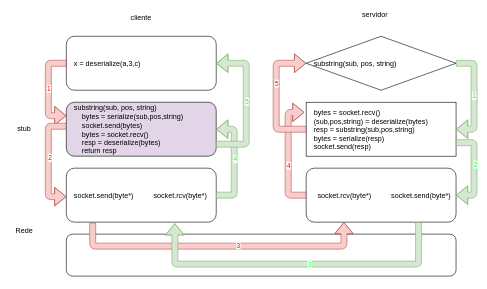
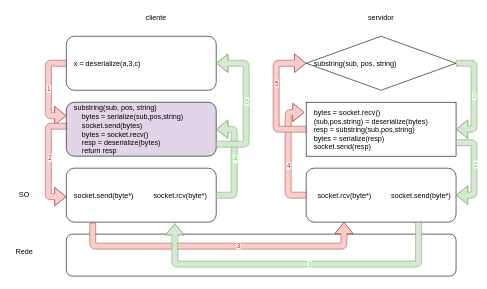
  <mxCell id="0" />
  <mxCell id="1" parent="0" />
  <mxCell id="2" value="substring(sub, pos, string)&#10;    bytes = serialize(sub,pos,string)&#10;    socket.send(bytes)&#10;    bytes = socket.recv()&#10;    resp = deserialize(bytes)&#10;    return resp" style="rounded=1;whiteSpace=wrap;align=left;spacingTop=1;spacingLeft=11;fillColor=#e1d5e7;" parent="1" vertex="1"><mxGeometry x="110" y="170" width="250" height="90" as="geometry" /></mxCell>
  <mxCell id="3" value="x = deserialize(a,3,c)" style="rounded=1;whiteSpace=wrap;align=left;spacingTop=1;spacingLeft=11;" parent="1" vertex="1"><mxGeometry x="110" y="60" width="250" height="90" as="geometry" /></mxCell>
- <mxCell id="4" value="servidor" style="text;html=1;strokeColor=none;fillColor=none;align=center;verticalAlign=middle;whiteSpace=wrap;rounded=0;" parent="1" vertex="1"><mxGeometry x="605" y="15" width="40" height="20" as="geometry" /></mxCell>
- <mxCell id="5" value="cliente" style="text;html=1;strokeColor=none;fillColor=none;align=center;verticalAlign=middle;whiteSpace=wrap;rounded=0;" parent="1" vertex="1"><mxGeometry x="215" y="20" width="40" height="20" as="geometry" /></mxCell>
- <mxCell id="6" value="stub" style="text;html=1;strokeColor=none;fillColor=none;align=center;verticalAlign=middle;whiteSpace=wrap;rounded=0;" parent="1" vertex="1"><mxGeometry x="20" y="205" width="40" height="20" as="geometry" /></mxCell>
+ <mxCell id="4" value="servidor" style="text;html=1;strokeColor=none;fillColor=none;align=center;verticalAlign=middle;whiteSpace=wrap;rounded=0;" parent="1" vertex="1"><mxGeometry x="615" y="20" width="40" height="20" as="geometry" /></mxCell>
+ <mxCell id="5" value="cliente" style="text;html=1;strokeColor=none;fillColor=none;align=center;verticalAlign=middle;whiteSpace=wrap;rounded=0;" parent="1" vertex="1"><mxGeometry x="240" y="20" width="40" height="20" as="geometry" /></mxCell>
+ <mxCell id="7" value="SO" style="text;html=1;strokeColor=none;fillColor=none;align=center;verticalAlign=middle;whiteSpace=wrap;rounded=0;" parent="1" vertex="1"><mxGeometry x="20" y="315" width="40" height="20" as="geometry" /></mxCell>
  <mxCell id="8" value="socket.send(byte*)          socket.rcv(byte*)" style="rounded=1;whiteSpace=wrap;align=left;spacingTop=1;spacingLeft=11;" parent="1" vertex="1"><mxGeometry x="110" y="280" width="250" height="90" as="geometry" /></mxCell>
  <mxCell id="9" value="" style="rounded=1;whiteSpace=wrap;" parent="1" vertex="1"><mxGeometry x="110" y="390" width="650" height="70" as="geometry" /></mxCell>
  <mxCell id="10" value="bytes = socket.recv()&#10;(sub,pos,string) = deserialize(bytes)&#10;resp = substring(sub,pos,string)&#10;bytes = serialize(resp)&#10;socket.send(resp)" style="whiteSpace=wrap;align=left;spacingTop=1;spacingLeft=11;rounded=0;" parent="1" vertex="1"><mxGeometry x="510" y="170" width="250" height="90" as="geometry" /></mxCell>
  <mxCell id="11" value="substring(sub, pos, string)" style="rhombus;whiteSpace=wrap;align=left;spacingTop=1;spacingLeft=11;" parent="1" vertex="1"><mxGeometry x="510" y="60" width="250" height="90" as="geometry" /></mxCell>
  <mxCell id="12" value="socket.rcv(byte*)          socket.send(byte*)" style="rounded=1;whiteSpace=wrap;align=center;spacingTop=1;spacingLeft=11;" parent="1" vertex="1"><mxGeometry x="510" y="280" width="250" height="90" as="geometry" /></mxCell>
  <mxCell id="13" value="" style="shape=flexArrow;endArrow=classic;html=1;fontColor=#FF0000;exitX=0.176;exitY=1.011;exitDx=0;exitDy=0;edgeStyle=orthogonalEdgeStyle;exitPerimeter=0;strokeColor=#b85450;fillColor=#f8cecc;" parent="1" source="8" edge="1"><mxGeometry width="50" height="50" relative="1" as="geometry"><mxPoint x="370" y="225" as="sourcePoint" /><mxPoint x="573" y="370" as="targetPoint" /><Array as="points"><mxPoint x="154" y="410" /><mxPoint x="573" y="410" /></Array></mxGeometry></mxCell>
  <mxCell id="14" value="3" style="edgeLabel;html=1;align=center;verticalAlign=middle;resizable=0;points=[];fontColor=#FF0000;" parent="13" vertex="1" connectable="0"><mxGeometry x="0.133" y="2" relative="1" as="geometry"><mxPoint as="offset" /></mxGeometry></mxCell>
  <mxCell id="15" value="" style="shape=flexArrow;endArrow=classic;html=1;fontColor=#FF0000;exitX=0;exitY=0.5;exitDx=0;exitDy=0;entryX=0;entryY=0.25;entryDx=0;entryDy=0;edgeStyle=orthogonalEdgeStyle;strokeColor=#b85450;fillColor=#f8cecc;" parent="1" source="3" target="2" edge="1"><mxGeometry width="50" height="50" relative="1" as="geometry"><mxPoint x="40" y="350" as="sourcePoint" /><mxPoint x="90" y="300" as="targetPoint" /><Array as="points"><mxPoint x="80" y="105" /><mxPoint x="80" y="193" /></Array></mxGeometry></mxCell>
  <mxCell id="16" value="1" style="edgeLabel;html=1;align=center;verticalAlign=middle;resizable=0;points=[];fontColor=#FF0000;" parent="15" vertex="1" connectable="0"><mxGeometry x="-0.024" relative="1" as="geometry"><mxPoint as="offset" /></mxGeometry></mxCell>
  <mxCell id="17" value="" style="shape=flexArrow;endArrow=classic;html=1;fontColor=#FF0000;entryX=0;entryY=0.25;entryDx=0;entryDy=0;edgeStyle=orthogonalEdgeStyle;strokeColor=#b85450;fillColor=#f8cecc;" parent="1" edge="1"><mxGeometry width="50" height="50" relative="1" as="geometry"><mxPoint x="110" y="210" as="sourcePoint" /><mxPoint x="110" y="327.5" as="targetPoint" /><Array as="points"><mxPoint x="80" y="210" /><mxPoint x="80" y="328" /></Array></mxGeometry></mxCell>
  <mxCell id="18" value="2" style="edgeLabel;html=1;align=center;verticalAlign=middle;resizable=0;points=[];fontColor=#FF0000;" parent="17" vertex="1" connectable="0"><mxGeometry x="-0.076" y="2" relative="1" as="geometry"><mxPoint as="offset" /></mxGeometry></mxCell>
  <mxCell id="19" value="" style="shape=flexArrow;endArrow=classic;html=1;fontColor=#FF0000;exitX=0;exitY=0.5;exitDx=0;exitDy=0;entryX=-0.012;entryY=0.189;entryDx=0;entryDy=0;entryPerimeter=0;edgeStyle=orthogonalEdgeStyle;strokeColor=#b85450;fillColor=#f8cecc;" parent="1" source="12" target="10" edge="1"><mxGeometry width="50" height="50" relative="1" as="geometry"><mxPoint x="40" y="350" as="sourcePoint" /><mxPoint x="90" y="300" as="targetPoint" /><Array as="points"><mxPoint x="480" y="325" /><mxPoint x="480" y="187" /></Array></mxGeometry></mxCell>
  <mxCell id="20" value="4" style="edgeLabel;html=1;align=center;verticalAlign=middle;resizable=0;points=[];fontColor=#FF0000;" parent="19" vertex="1" connectable="0"><mxGeometry x="-0.179" relative="1" as="geometry"><mxPoint as="offset" /></mxGeometry></mxCell>
  <mxCell id="21" value="" style="shape=flexArrow;endArrow=classic;html=1;fontColor=#FF0000;exitX=0;exitY=0.5;exitDx=0;exitDy=0;entryX=0;entryY=0.5;entryDx=0;entryDy=0;edgeStyle=orthogonalEdgeStyle;strokeColor=#b85450;fillColor=#f8cecc;" parent="1" source="10" target="11" edge="1"><mxGeometry width="50" height="50" relative="1" as="geometry"><mxPoint x="40" y="350" as="sourcePoint" /><mxPoint x="90" y="300" as="targetPoint" /><Array as="points"><mxPoint x="460" y="215" /><mxPoint x="460" y="105" /></Array></mxGeometry></mxCell>
  <mxCell id="22" value="5" style="edgeLabel;html=1;align=center;verticalAlign=middle;resizable=0;points=[];fontColor=#FF0000;" parent="21" vertex="1" connectable="0"><mxGeometry x="0.209" relative="1" as="geometry"><mxPoint as="offset" /></mxGeometry></mxCell>
  <mxCell id="23" value="1" style="shape=flexArrow;endArrow=classic;html=1;exitX=1;exitY=0.5;exitDx=0;exitDy=0;entryX=1;entryY=0.5;entryDx=0;entryDy=0;edgeStyle=orthogonalEdgeStyle;fillColor=#d5e8d4;strokeColor=#82b366;fontColor=#0AFF23;" parent="1" source="11" target="10" edge="1"><mxGeometry width="50" height="50" relative="1" as="geometry"><mxPoint x="40" y="350" as="sourcePoint" /><mxPoint x="90" y="300" as="targetPoint" /><Array as="points"><mxPoint x="790" y="105" /><mxPoint x="790" y="215" /></Array></mxGeometry></mxCell>
  <mxCell id="24" value="" style="shape=flexArrow;endArrow=classic;html=1;fontColor=#FF0000;exitX=1;exitY=0.75;exitDx=0;exitDy=0;entryX=1;entryY=0.5;entryDx=0;entryDy=0;edgeStyle=orthogonalEdgeStyle;fillColor=#d5e8d4;strokeColor=#82b366;" parent="1" source="10" target="12" edge="1"><mxGeometry width="50" height="50" relative="1" as="geometry"><mxPoint x="40" y="350" as="sourcePoint" /><mxPoint x="90" y="300" as="targetPoint" /><Array as="points"><mxPoint x="790" y="238" /><mxPoint x="790" y="325" /></Array></mxGeometry></mxCell>
  <mxCell id="25" value="2" style="edgeLabel;html=1;align=center;verticalAlign=middle;resizable=0;points=[];fontColor=#0AFF23;" parent="24" vertex="1" connectable="0"><mxGeometry x="-0.112" y="2" relative="1" as="geometry"><mxPoint y="1" as="offset" /></mxGeometry></mxCell>
  <mxCell id="26" value="" style="shape=flexArrow;endArrow=classic;html=1;fontColor=#FF0000;exitX=0.75;exitY=1;exitDx=0;exitDy=0;entryX=0.724;entryY=1.022;entryDx=0;entryDy=0;entryPerimeter=0;edgeStyle=orthogonalEdgeStyle;fillColor=#d5e8d4;strokeColor=#82b366;" parent="1" source="12" target="8" edge="1"><mxGeometry width="50" height="50" relative="1" as="geometry"><mxPoint x="40" y="350" as="sourcePoint" /><mxPoint x="90" y="300" as="targetPoint" /><Array as="points"><mxPoint x="698" y="440" /><mxPoint x="291" y="440" /></Array></mxGeometry></mxCell>
  <mxCell id="27" value="3" style="edgeLabel;html=1;align=center;verticalAlign=middle;resizable=0;points=[];fontColor=#0AFF23;" parent="26" vertex="1" connectable="0"><mxGeometry x="-0.076" relative="1" as="geometry"><mxPoint as="offset" /></mxGeometry></mxCell>
  <mxCell id="28" value="" style="shape=flexArrow;endArrow=classic;html=1;fontColor=#FF0000;exitX=1;exitY=0.5;exitDx=0;exitDy=0;entryX=1;entryY=0.5;entryDx=0;entryDy=0;edgeStyle=orthogonalEdgeStyle;fillColor=#d5e8d4;strokeColor=#82b366;" parent="1" source="8" target="2" edge="1"><mxGeometry width="50" height="50" relative="1" as="geometry"><mxPoint x="40" y="350" as="sourcePoint" /><mxPoint x="90" y="300" as="targetPoint" /><Array as="points"><mxPoint x="390" y="325" /><mxPoint x="390" y="215" /></Array></mxGeometry></mxCell>
  <mxCell id="29" value="4" style="edgeLabel;html=1;align=center;verticalAlign=middle;resizable=0;points=[];fontColor=#0AFF23;" parent="28" vertex="1" connectable="0"><mxGeometry x="0.071" y="-1" relative="1" as="geometry"><mxPoint as="offset" /></mxGeometry></mxCell>
  <mxCell id="30" value="" style="shape=flexArrow;endArrow=classic;html=1;fontColor=#FF0000;entryX=1;entryY=0.5;entryDx=0;entryDy=0;edgeStyle=orthogonalEdgeStyle;fillColor=#d5e8d4;strokeColor=#82b366;" parent="1" target="3" edge="1"><mxGeometry width="50" height="50" relative="1" as="geometry"><mxPoint x="360" y="240" as="sourcePoint" /><mxPoint x="90" y="300" as="targetPoint" /><Array as="points"><mxPoint x="410" y="240" /><mxPoint x="410" y="105" /></Array></mxGeometry></mxCell>
  <mxCell id="31" value="5" style="edgeLabel;html=1;align=center;verticalAlign=middle;resizable=0;points=[];fontColor=#0AFF23;" parent="30" vertex="1" connectable="0"><mxGeometry x="0.035" relative="1" as="geometry"><mxPoint as="offset" /></mxGeometry></mxCell>
- <mxCell id="32" value="Rede" style="text;html=1;strokeColor=none;fillColor=none;align=center;verticalAlign=middle;whiteSpace=wrap;rounded=0;" parent="1" vertex="1"><mxGeometry x="20" y="375" width="40" height="20" as="geometry" /></mxCell>
+ <mxCell id="32" value="Rede" style="text;html=1;strokeColor=none;fillColor=none;align=center;verticalAlign=middle;whiteSpace=wrap;rounded=0;" parent="1" vertex="1"><mxGeometry x="20" y="410" width="40" height="20" as="geometry" /></mxCell>
